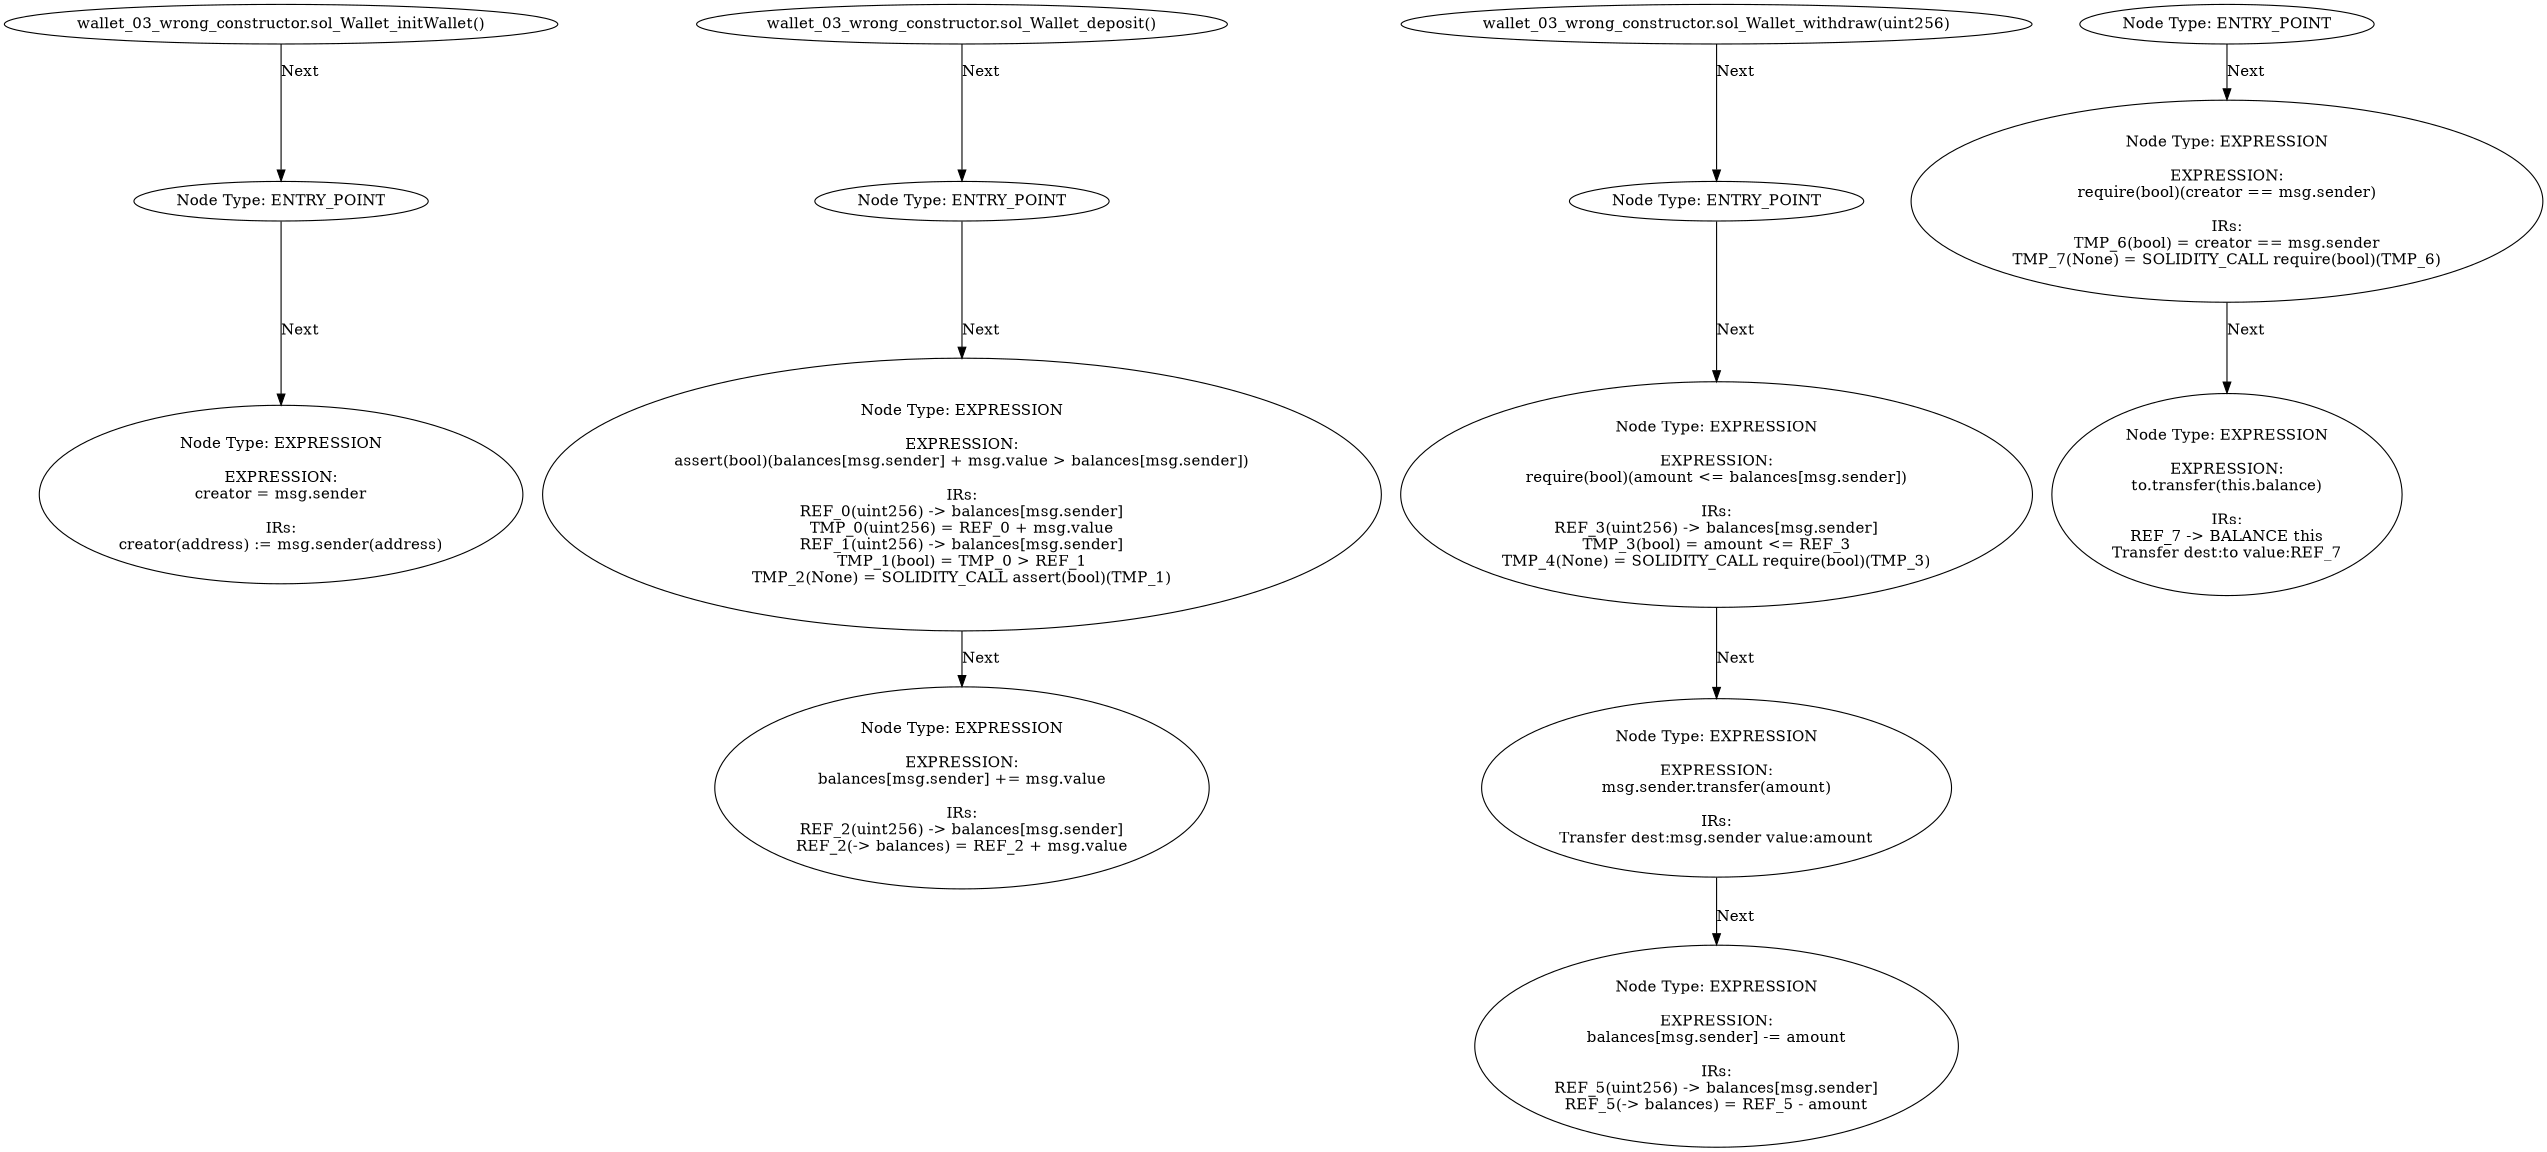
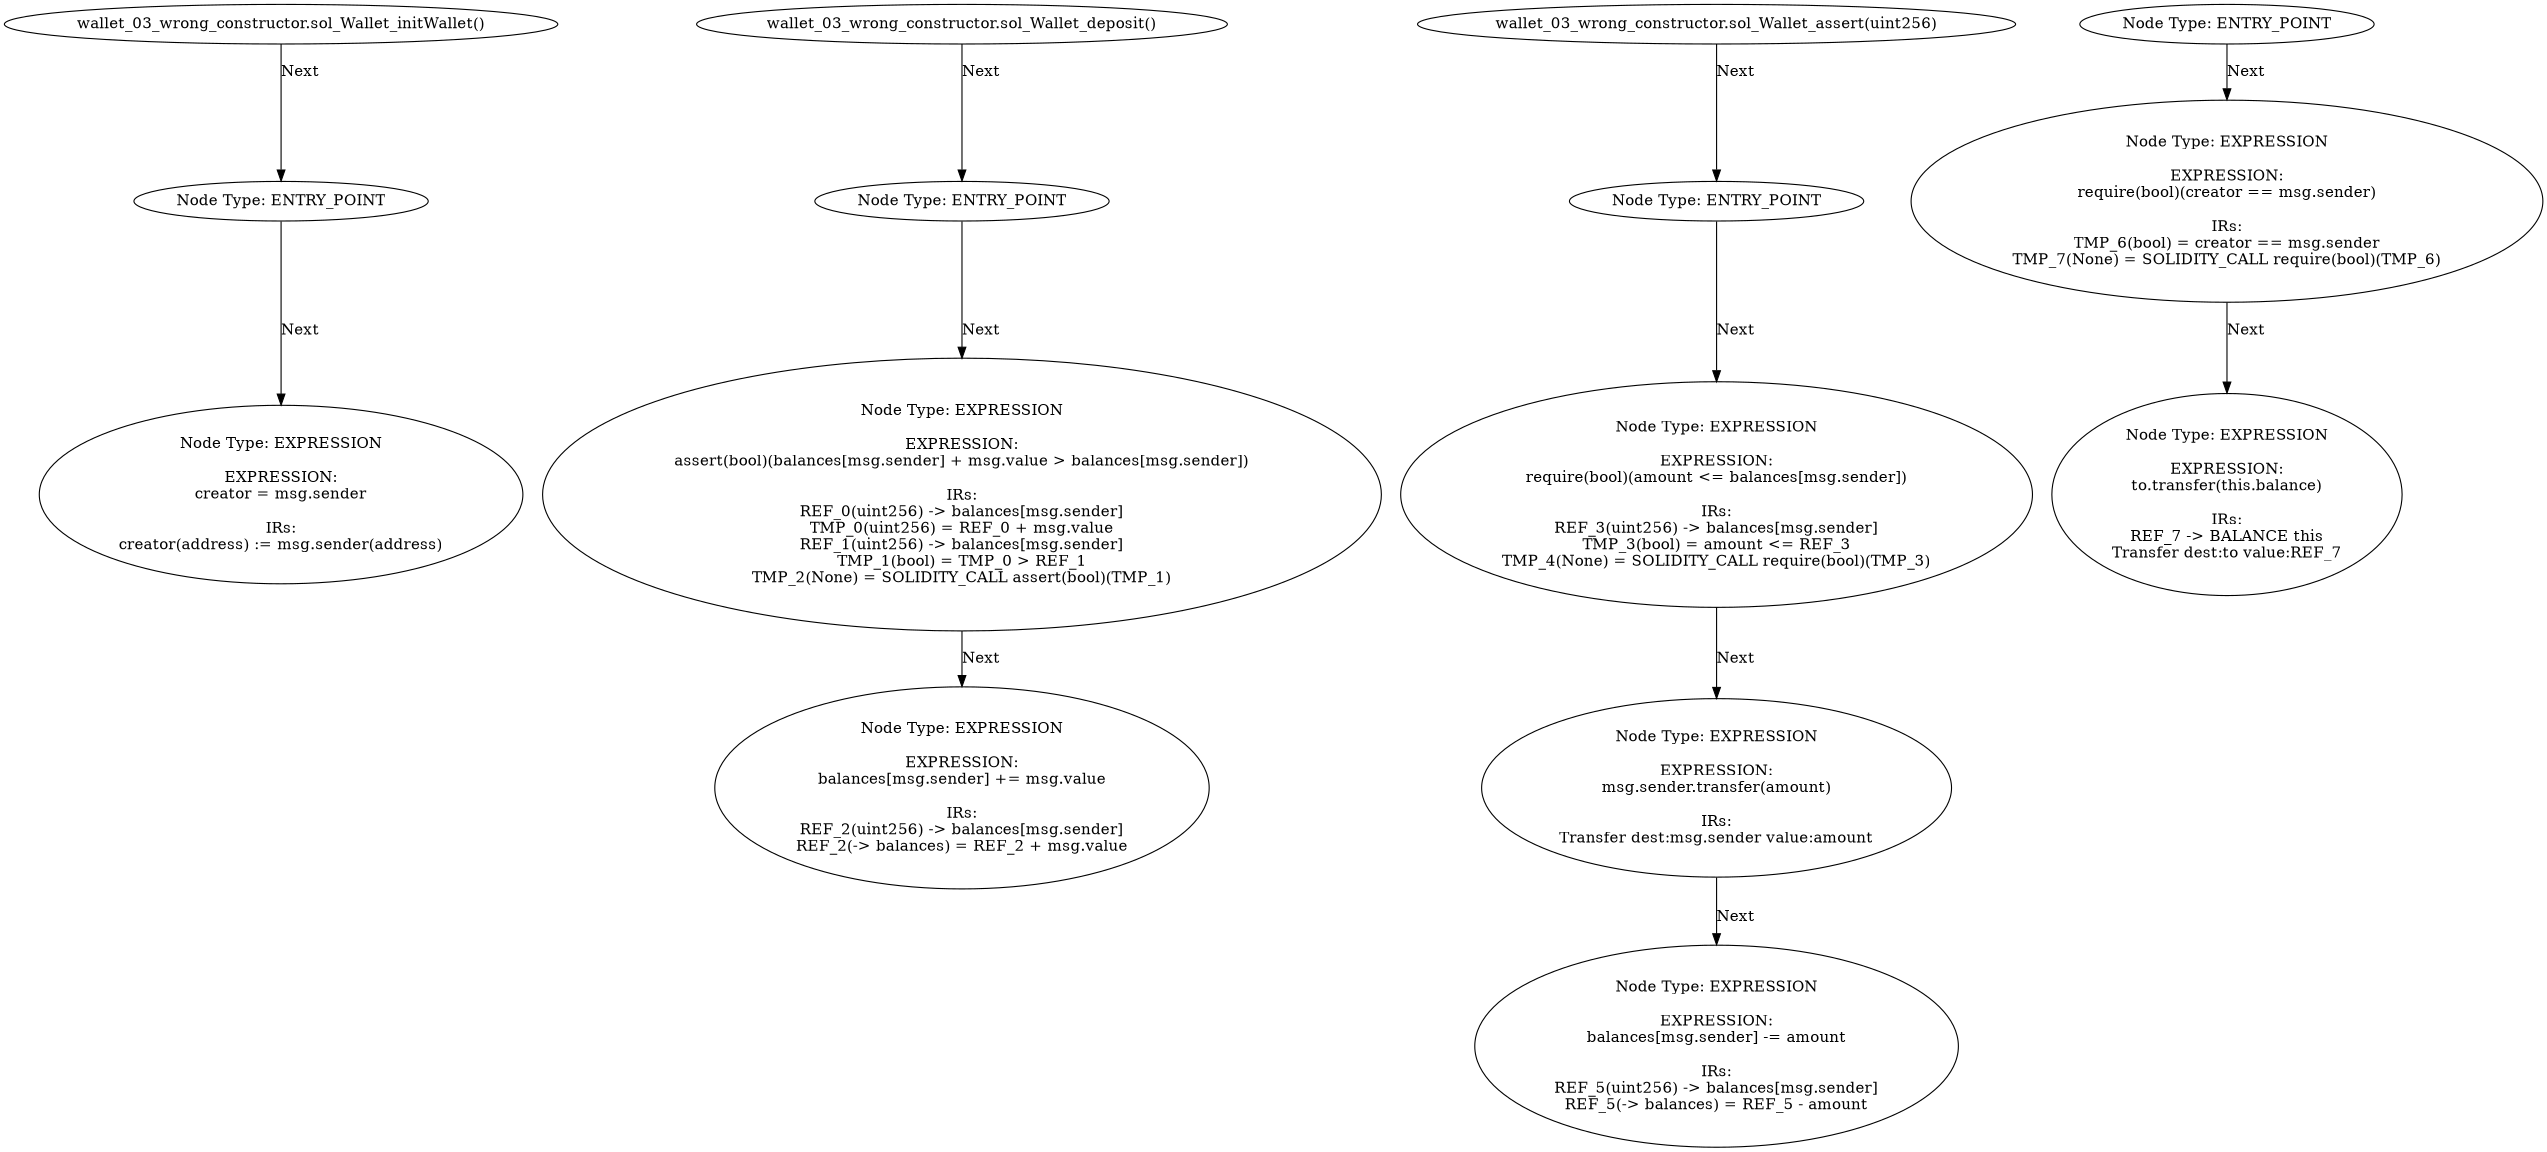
  digraph {
    node [contract_name=Wallet function_fullname="withdraw(uint256)" node_expression=None node_info_vulnerabilities=None node_irs=None node_source_code_lines="[19, 20, 21]" node_type=EXPRESSION source_file="wallet_03_wrong_constructor.sol"]
    edge [edge_type=next]
    n1 [function_fullname="initWallet()" label="Node Type: ENTRY_POINT\n" node_info_vulnerabilities="[{'lines': [19, 20], 'category': 'access_control'}]" node_type=ENTRY_POINT]
    n2 [function_fullname="initWallet()" label="Node Type: EXPRESSION\n\nEXPRESSION:\ncreator = msg.sender\n\nIRs:\ncreator(address) := msg.sender(address)" node_expression="creator = msg.sender" node_info_vulnerabilities="[{'lines': [19, 20], 'category': 'access_control'}]" node_irs="creator(address) := msg.sender(address)" node_source_code_lines="[20]"]
    n3 [function_fullname="initWallet()" label="wallet_03_wrong_constructor.sol_Wallet_initWallet()" node_info_vulnerabilities="[{'lines': [19, 20], 'category': 'access_control'}]" node_type=FUNCTION_NAME]
    n4 [function_fullname="deposit()" label="Node Type: ENTRY_POINT\n" node_source_code_lines="[23, 24, 25, 26]" node_type=ENTRY_POINT]
    n5 [function_fullname="deposit()" label="Node Type: EXPRESSION\n\nEXPRESSION:\nassert(bool)(balances[msg.sender] + msg.value > balances[msg.sender])\n\nIRs:\nREF_0(uint256) -> balances[msg.sender]\nTMP_0(uint256) = REF_0 + msg.value\nREF_1(uint256) -> balances[msg.sender]\nTMP_1(bool) = TMP_0 > REF_1\nTMP_2(None) = SOLIDITY_CALL assert(bool)(TMP_1)" node_expression="assert(bool)(balances[msg.sender] + msg.value > balances[msg.sender])" node_irs="REF_0(uint256) -> balances[msg.sender]\nTMP_0(uint256) = REF_0 + msg.value\nREF_1(uint256) -> balances[msg.sender]\nTMP_1(bool) = TMP_0 > REF_1\nTMP_2(None) = SOLIDITY_CALL assert(bool)(TMP_1)" node_source_code_lines="[24]"]
    n6 [function_fullname="deposit()" label="Node Type: EXPRESSION\n\nEXPRESSION:\nbalances[msg.sender] += msg.value\n\nIRs:\nREF_2(uint256) -> balances[msg.sender]\nREF_2(-> balances) = REF_2 + msg.value" node_expression="balances[msg.sender] += msg.value" node_irs="REF_2(uint256) -> balances[msg.sender]\nREF_2(-> balances) = REF_2 + msg.value" node_source_code_lines="[25]"]
    n7 [function_fullname="deposit()" label="wallet_03_wrong_constructor.sol_Wallet_deposit()" node_source_code_lines="[23, 24, 25, 26]" node_type=FUNCTION_NAME]
    n8 [label="Node Type: ENTRY_POINT\n" node_source_code_lines="[28, 29, 30, 31, 32]" node_type=ENTRY_POINT]
    n9 [label="Node Type: EXPRESSION\n\nEXPRESSION:\nrequire(bool)(amount <= balances[msg.sender])\n\nIRs:\nREF_3(uint256) -> balances[msg.sender]\nTMP_3(bool) = amount <= REF_3\nTMP_4(None) = SOLIDITY_CALL require(bool)(TMP_3)" node_expression="require(bool)(amount <= balances[msg.sender])" node_irs="REF_3(uint256) -> balances[msg.sender]\nTMP_3(bool) = amount <= REF_3\nTMP_4(None) = SOLIDITY_CALL require(bool)(TMP_3)" node_source_code_lines="[29]"]
    n10 [label="Node Type: EXPRESSION\n\nEXPRESSION:\nmsg.sender.transfer(amount)\n\nIRs:\nTransfer dest:msg.sender value:amount" node_expression="msg.sender.transfer(amount)" node_irs="Transfer dest:msg.sender value:amount" node_source_code_lines="[30]"]
    n11 [label="Node Type: EXPRESSION\n\nEXPRESSION:\nbalances[msg.sender] -= amount\n\nIRs:\nREF_5(uint256) -> balances[msg.sender]\nREF_5(-> balances) = REF_5 - amount" node_expression="balances[msg.sender] -= amount" node_irs="REF_5(uint256) -> balances[msg.sender]\nREF_5(-> balances) = REF_5 - amount" node_source_code_lines="[31]"]
-   n12 [label="wallet_03_wrong_constructor.sol_Wallet_withdraw(uint256)" node_source_code_lines="[28, 29, 30, 31, 32]" node_type=FUNCTION_NAME]
+   n12 [label="wallet_03_wrong_constructor.sol_Wallet_assert(uint256)" node_source_code_lines="[28, 29, 30, 31, 32]" node_type=FUNCTION_NAME]
    n13 [function_fullname="migrateTo(address)" label="Node Type: ENTRY_POINT\n" node_source_code_lines="[36, 37, 38, 39]" node_type=ENTRY_POINT]
    n14 [function_fullname="migrateTo(address)" label="Node Type: EXPRESSION\n\nEXPRESSION:\nrequire(bool)(creator == msg.sender)\n\nIRs:\nTMP_6(bool) = creator == msg.sender\nTMP_7(None) = SOLIDITY_CALL require(bool)(TMP_6)" node_expression="require(bool)(creator == msg.sender)" node_irs="TMP_6(bool) = creator == msg.sender\nTMP_7(None) = SOLIDITY_CALL require(bool)(TMP_6)" node_source_code_lines="[37]"]
    n15 [function_fullname="migrateTo(address)" label="Node Type: EXPRESSION\n\nEXPRESSION:\nto.transfer(this.balance)\n\nIRs:\nREF_7 -> BALANCE this\nTransfer dest:to value:REF_7" node_expression="to.transfer(this.balance)" node_irs="REF_7 -> BALANCE this\nTransfer dest:to value:REF_7" node_source_code_lines="[38]"]
    n1 -> n2 [label=Next]
    n3 -> n1 [label=Next]
    n4 -> n5 [label=Next]
    n5 -> n6 [label=Next]
    n7 -> n4 [label=Next]
    n8 -> n9 [label=Next]
    n9 -> n10 [label=Next]
    n10 -> n11 [label=Next]
    n12 -> n8 [label=Next]
    n13 -> n14 [label=Next]
    n14 -> n15 [label=Next]
  }
